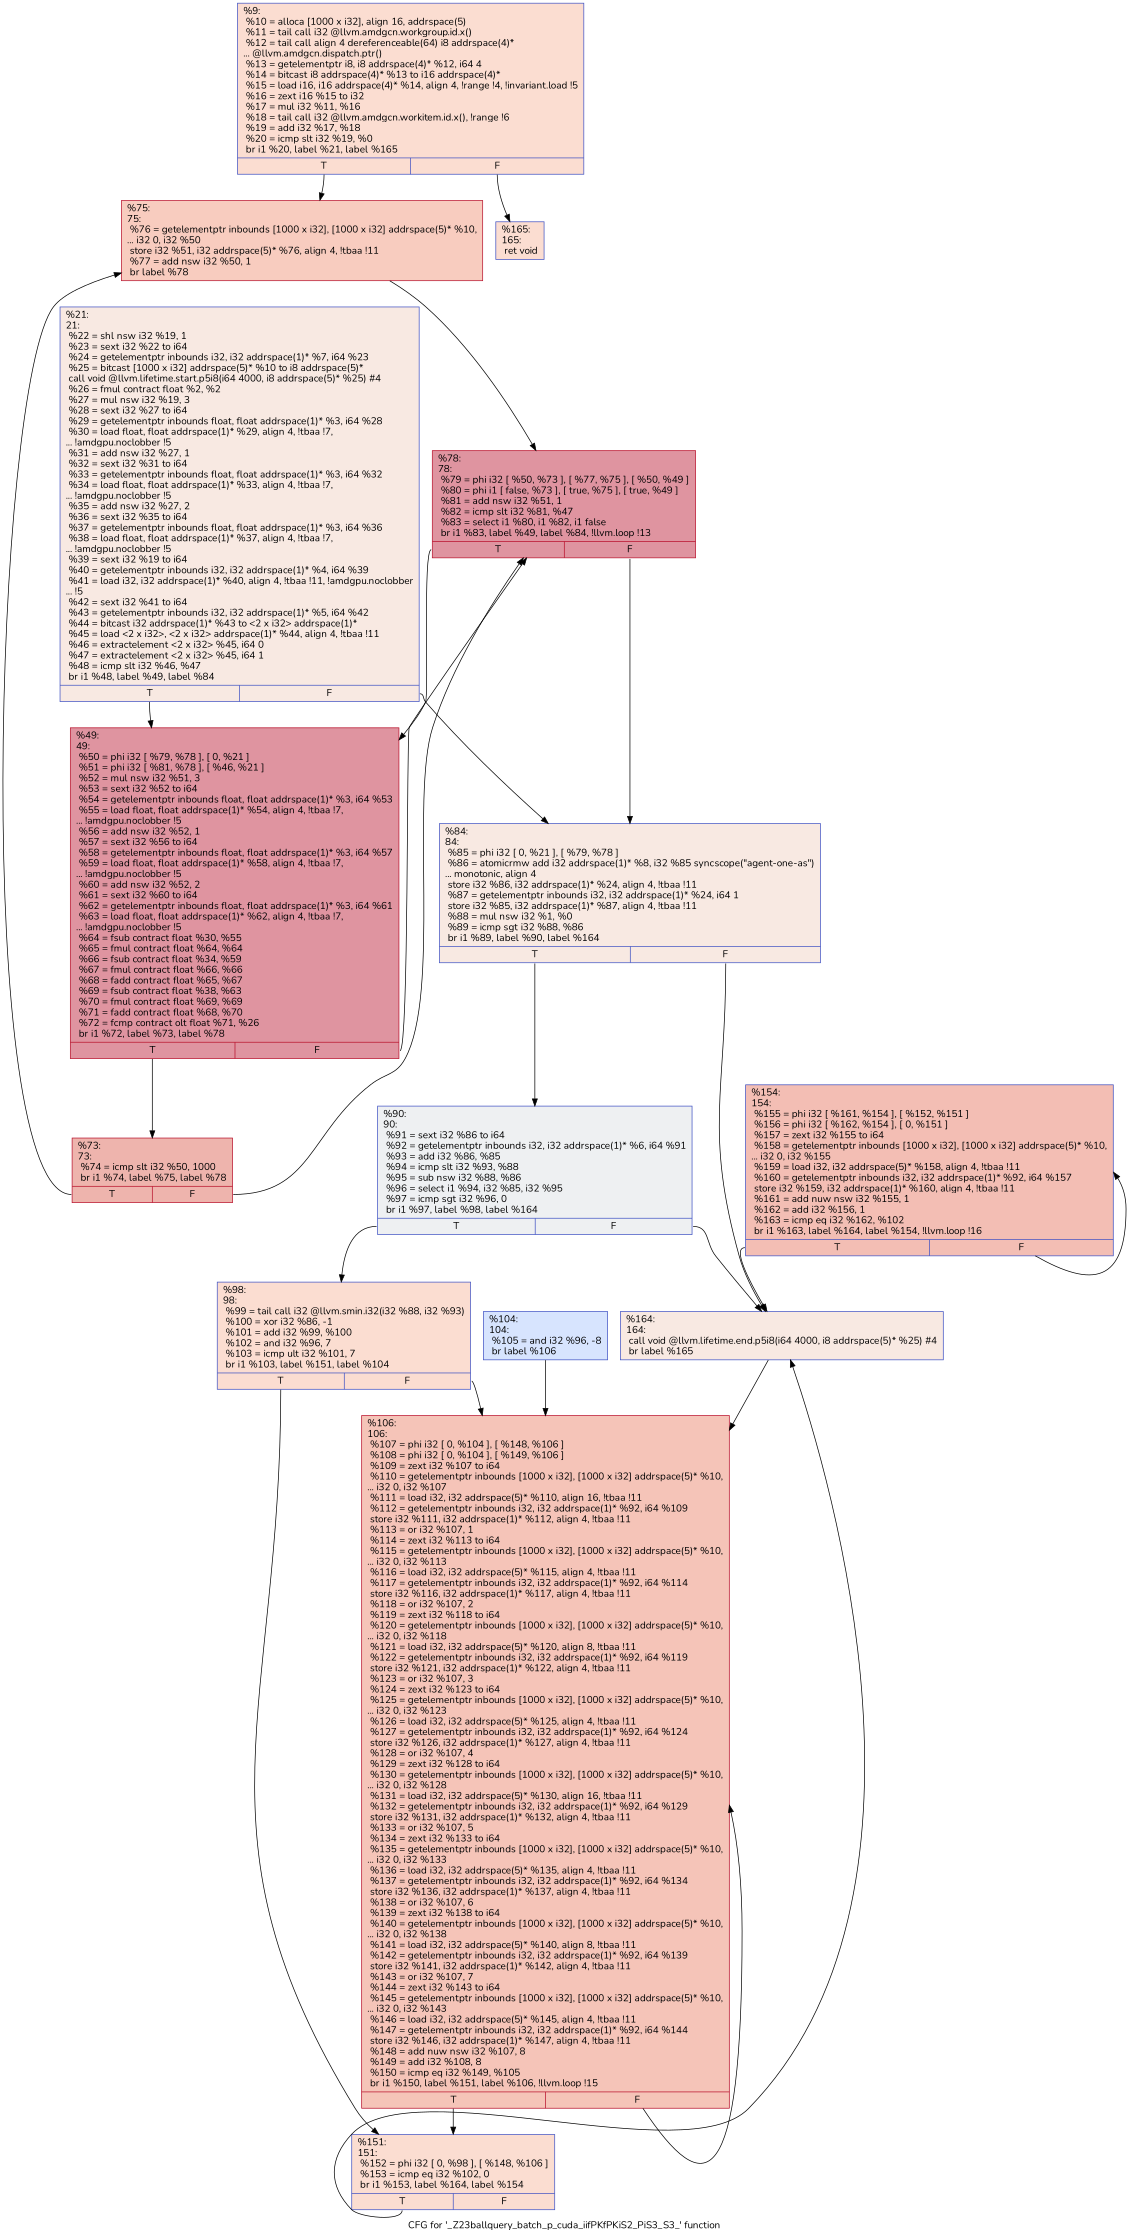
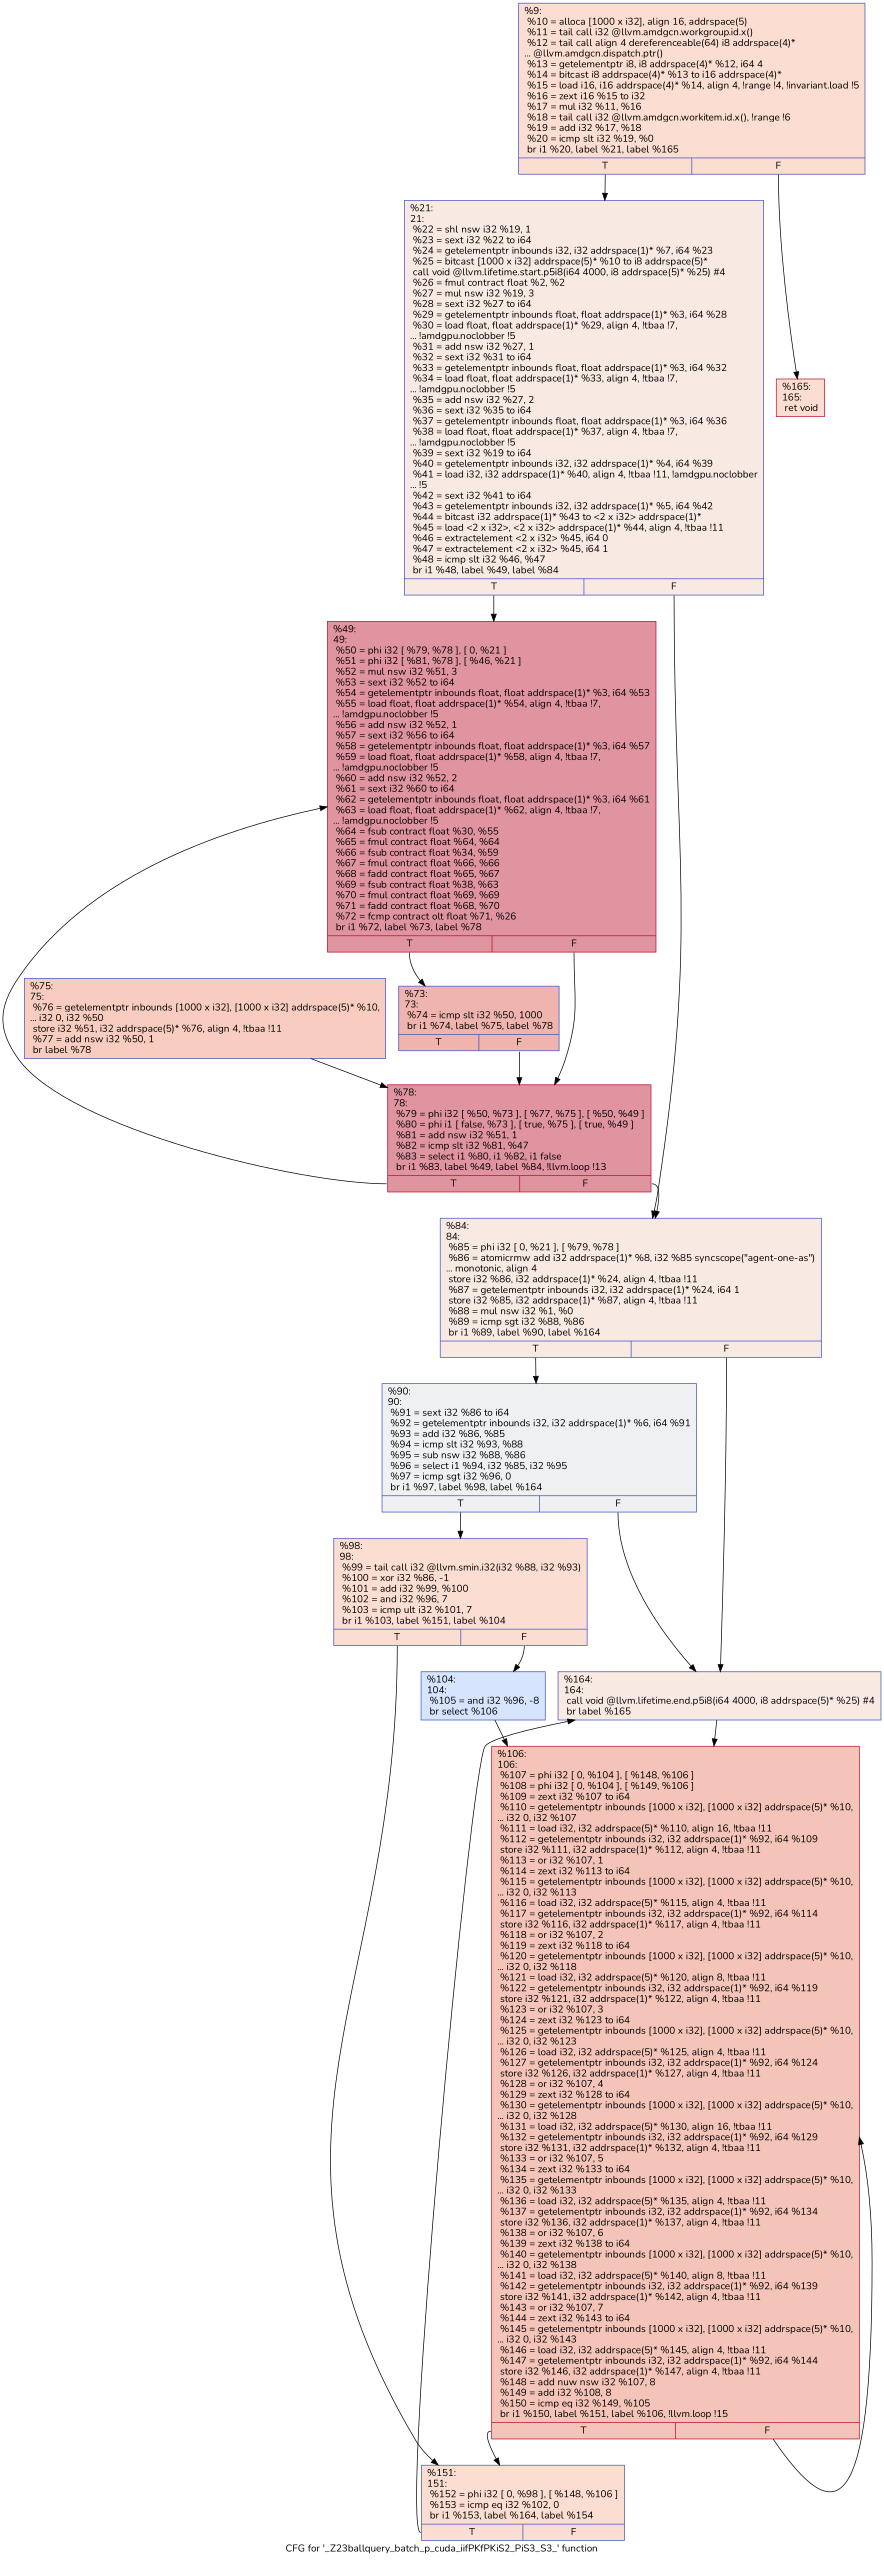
  digraph {
    fontname=Nunito
    label="CFG for '_Z23ballquery_batch_p_cuda_iifPKfPKiS2_PiS3_S3_' function"
    node [color="#3d50c3ff" fillcolor="#f7b39670" fontname=Nunito shape=record style=filled]
    edge [fontname=Nunito tailport=s0]
    n1 [label="{%9:\l  %10 = alloca [1000 x i32], align 16, addrspace(5)\l  %11 = tail call i32 @llvm.amdgcn.workgroup.id.x()\l  %12 = tail call align 4 dereferenceable(64) i8 addrspace(4)*\l... @llvm.amdgcn.dispatch.ptr()\l  %13 = getelementptr i8, i8 addrspace(4)* %12, i64 4\l  %14 = bitcast i8 addrspace(4)* %13 to i16 addrspace(4)*\l  %15 = load i16, i16 addrspace(4)* %14, align 4, !range !4, !invariant.load !5\l  %16 = zext i16 %15 to i32\l  %17 = mul i32 %11, %16\l  %18 = tail call i32 @llvm.amdgcn.workitem.id.x(), !range !6\l  %19 = add i32 %17, %18\l  %20 = icmp slt i32 %19, %0\l  br i1 %20, label %21, label %165\l|{<s0>T|<s1>F}}"]
    n2 [fillcolor="#efcebd70" label="{%21:\l21:                                               \l  %22 = shl nsw i32 %19, 1\l  %23 = sext i32 %22 to i64\l  %24 = getelementptr inbounds i32, i32 addrspace(1)* %7, i64 %23\l  %25 = bitcast [1000 x i32] addrspace(5)* %10 to i8 addrspace(5)*\l  call void @llvm.lifetime.start.p5i8(i64 4000, i8 addrspace(5)* %25) #4\l  %26 = fmul contract float %2, %2\l  %27 = mul nsw i32 %19, 3\l  %28 = sext i32 %27 to i64\l  %29 = getelementptr inbounds float, float addrspace(1)* %3, i64 %28\l  %30 = load float, float addrspace(1)* %29, align 4, !tbaa !7,\l... !amdgpu.noclobber !5\l  %31 = add nsw i32 %27, 1\l  %32 = sext i32 %31 to i64\l  %33 = getelementptr inbounds float, float addrspace(1)* %3, i64 %32\l  %34 = load float, float addrspace(1)* %33, align 4, !tbaa !7,\l... !amdgpu.noclobber !5\l  %35 = add nsw i32 %27, 2\l  %36 = sext i32 %35 to i64\l  %37 = getelementptr inbounds float, float addrspace(1)* %3, i64 %36\l  %38 = load float, float addrspace(1)* %37, align 4, !tbaa !7,\l... !amdgpu.noclobber !5\l  %39 = sext i32 %19 to i64\l  %40 = getelementptr inbounds i32, i32 addrspace(1)* %4, i64 %39\l  %41 = load i32, i32 addrspace(1)* %40, align 4, !tbaa !11, !amdgpu.noclobber\l... !5\l  %42 = sext i32 %41 to i64\l  %43 = getelementptr inbounds i32, i32 addrspace(1)* %5, i64 %42\l  %44 = bitcast i32 addrspace(1)* %43 to \<2 x i32\> addrspace(1)*\l  %45 = load \<2 x i32\>, \<2 x i32\> addrspace(1)* %44, align 4, !tbaa !11\l  %46 = extractelement \<2 x i32\> %45, i64 0\l  %47 = extractelement \<2 x i32\> %45, i64 1\l  %48 = icmp slt i32 %46, %47\l  br i1 %48, label %49, label %84\l|{<s0>T|<s1>F}}"]
-   n3 [label="{%165:\l165:                                              \l  ret void\l}"]
+   n3 [color="#b70d28ff" label="{%165:\l165:                                              \l  ret void\l}"]
    n4 [color="#b70d28ff" fillcolor="#b70d2870" label="{%49:\l49:                                               \l  %50 = phi i32 [ %79, %78 ], [ 0, %21 ]\l  %51 = phi i32 [ %81, %78 ], [ %46, %21 ]\l  %52 = mul nsw i32 %51, 3\l  %53 = sext i32 %52 to i64\l  %54 = getelementptr inbounds float, float addrspace(1)* %3, i64 %53\l  %55 = load float, float addrspace(1)* %54, align 4, !tbaa !7,\l... !amdgpu.noclobber !5\l  %56 = add nsw i32 %52, 1\l  %57 = sext i32 %56 to i64\l  %58 = getelementptr inbounds float, float addrspace(1)* %3, i64 %57\l  %59 = load float, float addrspace(1)* %58, align 4, !tbaa !7,\l... !amdgpu.noclobber !5\l  %60 = add nsw i32 %52, 2\l  %61 = sext i32 %60 to i64\l  %62 = getelementptr inbounds float, float addrspace(1)* %3, i64 %61\l  %63 = load float, float addrspace(1)* %62, align 4, !tbaa !7,\l... !amdgpu.noclobber !5\l  %64 = fsub contract float %30, %55\l  %65 = fmul contract float %64, %64\l  %66 = fsub contract float %34, %59\l  %67 = fmul contract float %66, %66\l  %68 = fadd contract float %65, %67\l  %69 = fsub contract float %38, %63\l  %70 = fmul contract float %69, %69\l  %71 = fadd contract float %68, %70\l  %72 = fcmp contract olt float %71, %26\l  br i1 %72, label %73, label %78\l|{<s0>T|<s1>F}}"]
    n5 [fillcolor="#efcebd70" label="{%84:\l84:                                               \l  %85 = phi i32 [ 0, %21 ], [ %79, %78 ]\l  %86 = atomicrmw add i32 addrspace(1)* %8, i32 %85 syncscope(\"agent-one-as\")\l... monotonic, align 4\l  store i32 %86, i32 addrspace(1)* %24, align 4, !tbaa !11\l  %87 = getelementptr inbounds i32, i32 addrspace(1)* %24, i64 1\l  store i32 %85, i32 addrspace(1)* %87, align 4, !tbaa !11\l  %88 = mul nsw i32 %1, %0\l  %89 = icmp sgt i32 %88, %86\l  br i1 %89, label %90, label %164\l|{<s0>T|<s1>F}}"]
-   n6 [color="#b70d28ff" fillcolor="#d8564670" label="{%73:\l73:                                               \l  %74 = icmp slt i32 %50, 1000\l  br i1 %74, label %75, label %78\l|{<s0>T|<s1>F}}"]
+   n6 [fillcolor="#d8564670" label="{%73:\l73:                                               \l  %74 = icmp slt i32 %50, 1000\l  br i1 %74, label %75, label %78\l|{<s0>T|<s1>F}}"]
    n7 [color="#b70d28ff" fillcolor="#b70d2870" label="{%78:\l78:                                               \l  %79 = phi i32 [ %50, %73 ], [ %77, %75 ], [ %50, %49 ]\l  %80 = phi i1 [ false, %73 ], [ true, %75 ], [ true, %49 ]\l  %81 = add nsw i32 %51, 1\l  %82 = icmp slt i32 %81, %47\l  %83 = select i1 %80, i1 %82, i1 false\l  br i1 %83, label %49, label %84, !llvm.loop !13\l|{<s0>T|<s1>F}}"]
    n8 [fillcolor="#d9dce170" label="{%90:\l90:                                               \l  %91 = sext i32 %86 to i64\l  %92 = getelementptr inbounds i32, i32 addrspace(1)* %6, i64 %91\l  %93 = add i32 %86, %85\l  %94 = icmp slt i32 %93, %88\l  %95 = sub nsw i32 %88, %86\l  %96 = select i1 %94, i32 %85, i32 %95\l  %97 = icmp sgt i32 %96, 0\l  br i1 %97, label %98, label %164\l|{<s0>T|<s1>F}}"]
    n9 [fillcolor="#efcebd70" label="{%164:\l164:                                              \l  call void @llvm.lifetime.end.p5i8(i64 4000, i8 addrspace(5)* %25) #4\l  br label %165\l}"]
-   n10 [color="#b70d28ff" fillcolor="#f08b6e70" label="{%75:\l75:                                               \l  %76 = getelementptr inbounds [1000 x i32], [1000 x i32] addrspace(5)* %10,\l... i32 0, i32 %50\l  store i32 %51, i32 addrspace(5)* %76, align 4, !tbaa !11\l  %77 = add nsw i32 %50, 1\l  br label %78\l}"]
+   n10 [fillcolor="#f08b6e70" label="{%75:\l75:                                               \l  %76 = getelementptr inbounds [1000 x i32], [1000 x i32] addrspace(5)* %10,\l... i32 0, i32 %50\l  store i32 %51, i32 addrspace(5)* %76, align 4, !tbaa !11\l  %77 = add nsw i32 %50, 1\l  br label %78\l}"]
    n11 [label="{%98:\l98:                                               \l  %99 = tail call i32 @llvm.smin.i32(i32 %88, i32 %93)\l  %100 = xor i32 %86, -1\l  %101 = add i32 %99, %100\l  %102 = and i32 %96, 7\l  %103 = icmp ult i32 %101, 7\l  br i1 %103, label %151, label %104\l|{<s0>T|<s1>F}}"]
    n12 [color="#b70d28ff" fillcolor="#e97a5f70" label="{%106:\l106:                                              \l  %107 = phi i32 [ 0, %104 ], [ %148, %106 ]\l  %108 = phi i32 [ 0, %104 ], [ %149, %106 ]\l  %109 = zext i32 %107 to i64\l  %110 = getelementptr inbounds [1000 x i32], [1000 x i32] addrspace(5)* %10,\l... i32 0, i32 %107\l  %111 = load i32, i32 addrspace(5)* %110, align 16, !tbaa !11\l  %112 = getelementptr inbounds i32, i32 addrspace(1)* %92, i64 %109\l  store i32 %111, i32 addrspace(1)* %112, align 4, !tbaa !11\l  %113 = or i32 %107, 1\l  %114 = zext i32 %113 to i64\l  %115 = getelementptr inbounds [1000 x i32], [1000 x i32] addrspace(5)* %10,\l... i32 0, i32 %113\l  %116 = load i32, i32 addrspace(5)* %115, align 4, !tbaa !11\l  %117 = getelementptr inbounds i32, i32 addrspace(1)* %92, i64 %114\l  store i32 %116, i32 addrspace(1)* %117, align 4, !tbaa !11\l  %118 = or i32 %107, 2\l  %119 = zext i32 %118 to i64\l  %120 = getelementptr inbounds [1000 x i32], [1000 x i32] addrspace(5)* %10,\l... i32 0, i32 %118\l  %121 = load i32, i32 addrspace(5)* %120, align 8, !tbaa !11\l  %122 = getelementptr inbounds i32, i32 addrspace(1)* %92, i64 %119\l  store i32 %121, i32 addrspace(1)* %122, align 4, !tbaa !11\l  %123 = or i32 %107, 3\l  %124 = zext i32 %123 to i64\l  %125 = getelementptr inbounds [1000 x i32], [1000 x i32] addrspace(5)* %10,\l... i32 0, i32 %123\l  %126 = load i32, i32 addrspace(5)* %125, align 4, !tbaa !11\l  %127 = getelementptr inbounds i32, i32 addrspace(1)* %92, i64 %124\l  store i32 %126, i32 addrspace(1)* %127, align 4, !tbaa !11\l  %128 = or i32 %107, 4\l  %129 = zext i32 %128 to i64\l  %130 = getelementptr inbounds [1000 x i32], [1000 x i32] addrspace(5)* %10,\l... i32 0, i32 %128\l  %131 = load i32, i32 addrspace(5)* %130, align 16, !tbaa !11\l  %132 = getelementptr inbounds i32, i32 addrspace(1)* %92, i64 %129\l  store i32 %131, i32 addrspace(1)* %132, align 4, !tbaa !11\l  %133 = or i32 %107, 5\l  %134 = zext i32 %133 to i64\l  %135 = getelementptr inbounds [1000 x i32], [1000 x i32] addrspace(5)* %10,\l... i32 0, i32 %133\l  %136 = load i32, i32 addrspace(5)* %135, align 4, !tbaa !11\l  %137 = getelementptr inbounds i32, i32 addrspace(1)* %92, i64 %134\l  store i32 %136, i32 addrspace(1)* %137, align 4, !tbaa !11\l  %138 = or i32 %107, 6\l  %139 = zext i32 %138 to i64\l  %140 = getelementptr inbounds [1000 x i32], [1000 x i32] addrspace(5)* %10,\l... i32 0, i32 %138\l  %141 = load i32, i32 addrspace(5)* %140, align 8, !tbaa !11\l  %142 = getelementptr inbounds i32, i32 addrspace(1)* %92, i64 %139\l  store i32 %141, i32 addrspace(1)* %142, align 4, !tbaa !11\l  %143 = or i32 %107, 7\l  %144 = zext i32 %143 to i64\l  %145 = getelementptr inbounds [1000 x i32], [1000 x i32] addrspace(5)* %10,\l... i32 0, i32 %143\l  %146 = load i32, i32 addrspace(5)* %145, align 4, !tbaa !11\l  %147 = getelementptr inbounds i32, i32 addrspace(1)* %92, i64 %144\l  store i32 %146, i32 addrspace(1)* %147, align 4, !tbaa !11\l  %148 = add nuw nsw i32 %107, 8\l  %149 = add i32 %108, 8\l  %150 = icmp eq i32 %149, %105\l  br i1 %150, label %151, label %106, !llvm.loop !15\l|{<s0>T|<s1>F}}"]
    n13 [label="{%151:\l151:                                              \l  %152 = phi i32 [ 0, %98 ], [ %148, %106 ]\l  %153 = icmp eq i32 %102, 0\l  br i1 %153, label %164, label %154\l|{<s0>T|<s1>F}}"]
-   n14 [fillcolor="#a5c3fe70" label="{%104:\l104:                                              \l  %105 = and i32 %96, -8\l  br label %106\l}"]
-   n15 [fillcolor="#e36c5570" label="{%154:\l154:                                              \l  %155 = phi i32 [ %161, %154 ], [ %152, %151 ]\l  %156 = phi i32 [ %162, %154 ], [ 0, %151 ]\l  %157 = zext i32 %155 to i64\l  %158 = getelementptr inbounds [1000 x i32], [1000 x i32] addrspace(5)* %10,\l... i32 0, i32 %155\l  %159 = load i32, i32 addrspace(5)* %158, align 4, !tbaa !11\l  %160 = getelementptr inbounds i32, i32 addrspace(1)* %92, i64 %157\l  store i32 %159, i32 addrspace(1)* %160, align 4, !tbaa !11\l  %161 = add nuw nsw i32 %155, 1\l  %162 = add i32 %156, 1\l  %163 = icmp eq i32 %162, %102\l  br i1 %163, label %164, label %154, !llvm.loop !16\l|{<s0>T|<s1>F}}"]
-   n1 -> n10
+   n14 [fillcolor="#a5c3fe70" label="{%104:\l104:                                              \l  %105 = and i32 %96, -8\l  br select %106\l}"]
+   n1 -> n2
    n1 -> n3 [tailport=s1]
    n2 -> n4
    n2 -> n5 [tailport=s1]
    n4 -> n6
    n4 -> n7 [tailport=s1]
    n5 -> n8
    n5 -> n9 [tailport=s1]
    n6 -> n7 [tailport=s1]
-   n6 -> n10
    n7 -> n4
    n7 -> n5 [tailport=s1]
    n8 -> n9 [tailport=s1]
    n8 -> n11
    n9 -> n12
    n10 -> n7
    n11 -> n13
-   n11 -> n12 [tailport=s1]
+   n11 -> n14 [tailport=s1]
    n12 -> n12 [tailport=s1]
    n12 -> n13
    n13 -> n9
    n14 -> n12
-   n15 -> n9
-   n15 -> n15 [tailport=s1]
  }
